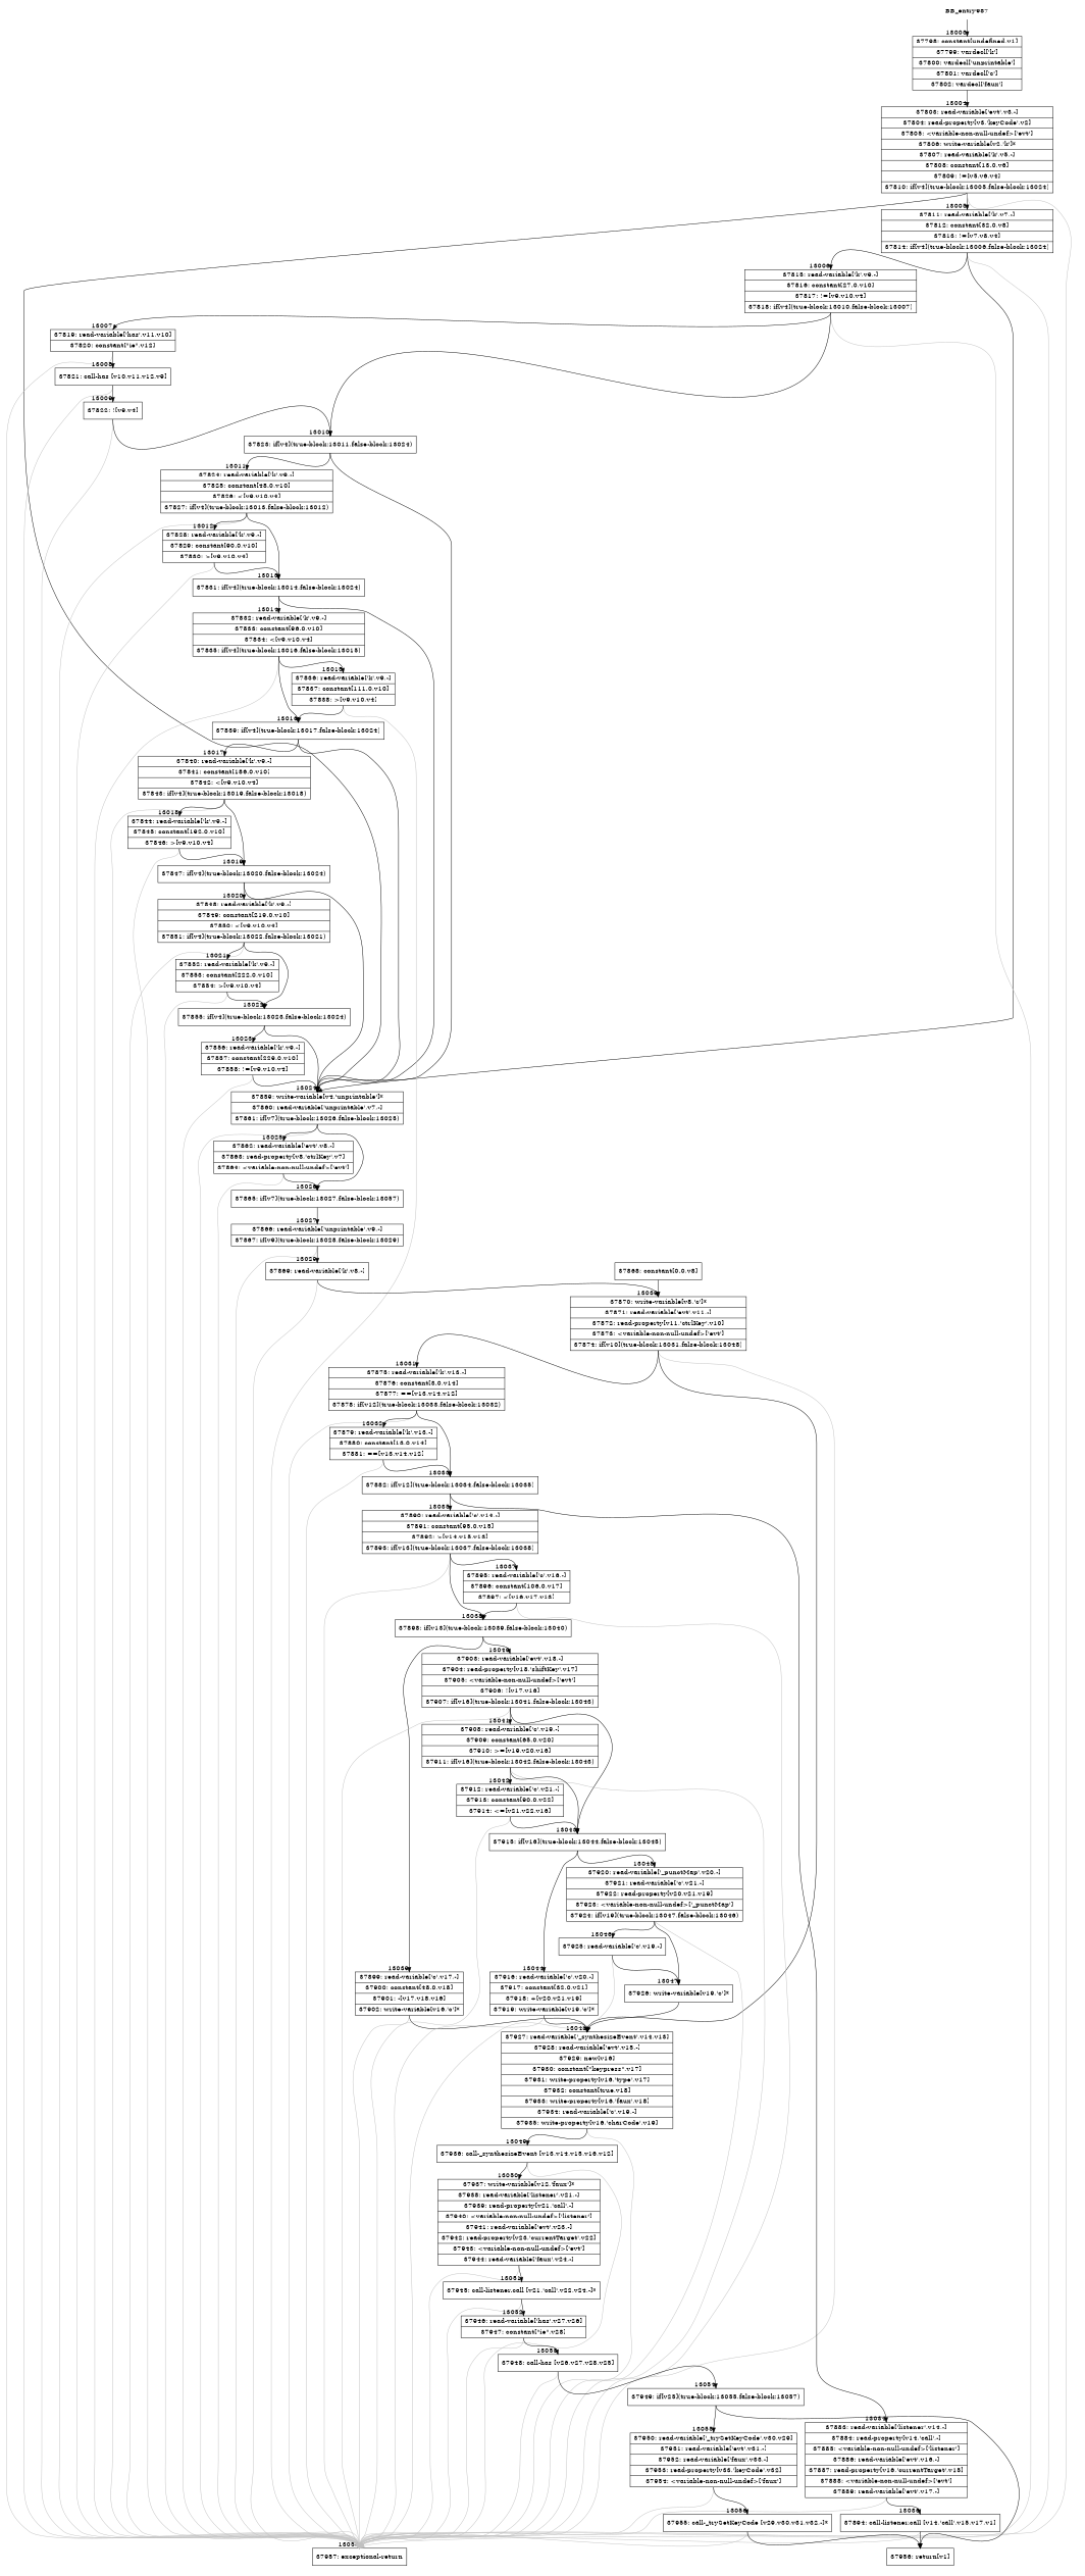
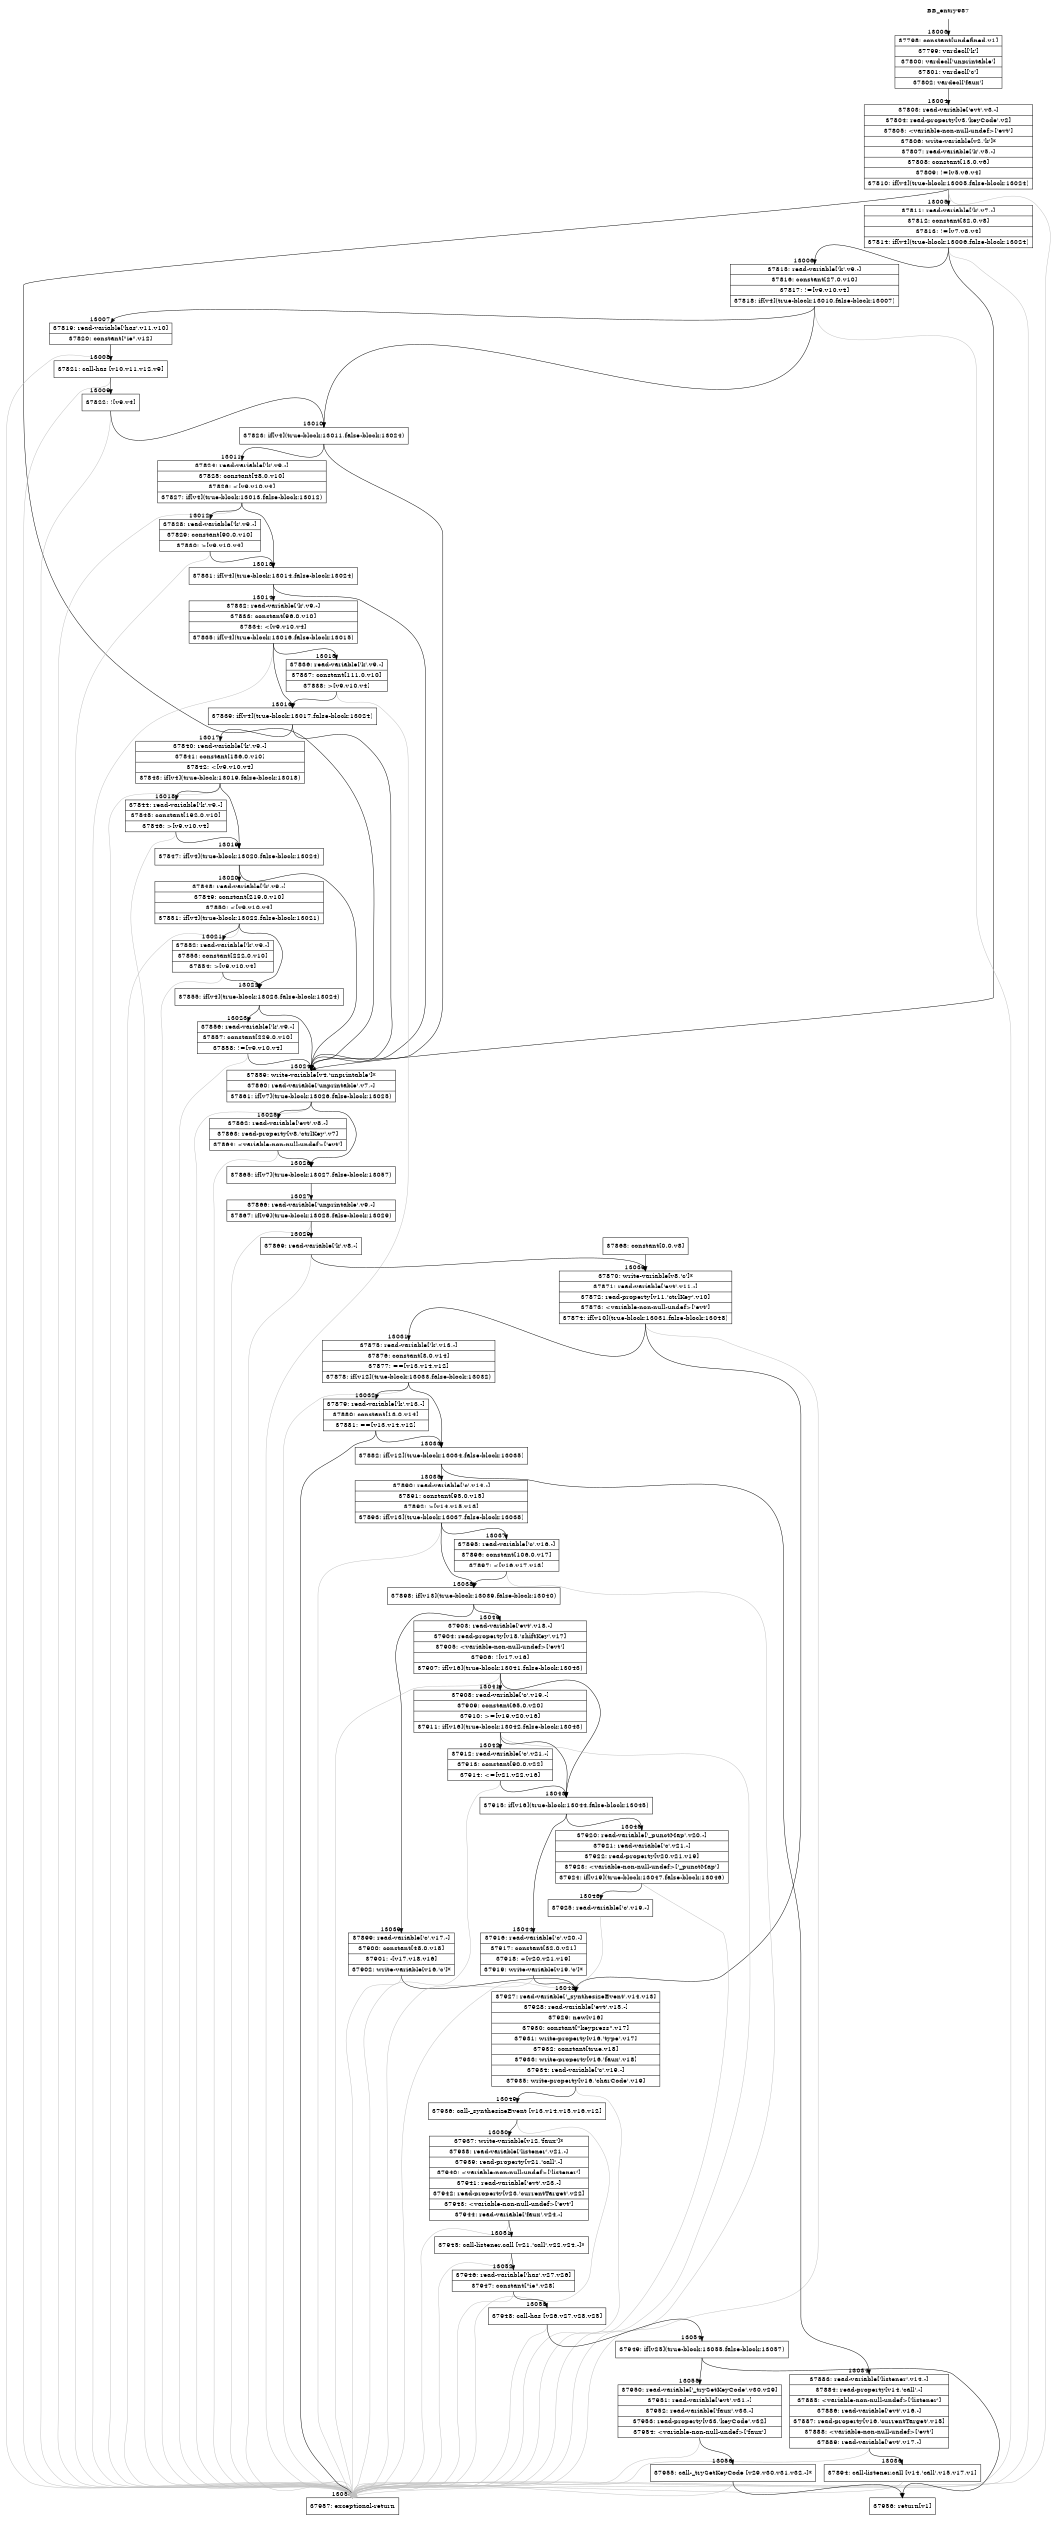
  digraph {
    rankdir=TD
    node [shape=record]
    edge [headport=n tailport=s]
    n1 [label=BB_entry987 shape=none]
    n2 [label="{37798: constant[undefined,v1]|37799: vardecl['k']|37800: vardecl['unprintable']|37801: vardecl['c']|37802: vardecl['faux']}"]
    n3 [label="{37803: read-variable['evt',v3,-]|37804: read-property[v3,'keyCode',v2]|37805: \<variable-non-null-undef\>['evt']|37806: write-variable[v2,'k']*|37807: read-variable['k',v5,-]|37808: constant[13.0,v6]|37809: !=[v5,v6,v4]|37810: if[v4](true-block:13005,false-block:13024)}"]
    n4 [label="{37859: write-variable[v4,'unprintable']*|37860: read-variable['unprintable',v7,-]|37861: if[v7](true-block:13026,false-block:13025)}"]
    n5 [label="{37811: read-variable['k',v7,-]|37812: constant[32.0,v8]|37813: !=[v7,v8,v4]|37814: if[v4](true-block:13006,false-block:13024)}"]
    n6 [label="{37957: exceptional-return}"]
    n7 [label="{37865: if[v7](true-block:13027,false-block:13057)}"]
    n8 [label="{37862: read-variable['evt',v8,-]|37863: read-property[v8,'ctrlKey',v7]|37864: \<variable-non-null-undef\>['evt']}"]
    n9 [label="{37815: read-variable['k',v9,-]|37816: constant[27.0,v10]|37817: !=[v9,v10,v4]|37818: if[v4](true-block:13010,false-block:13007)}"]
    n10 [label="{37866: read-variable['unprintable',v9,-]|37867: if[v9](true-block:13028,false-block:13029)}"]
    n11 [label="{37823: if[v4](true-block:13011,false-block:13024)}"]
    n12 [label="{37819: read-variable['has',v11,v10]|37820: constant[\"ie\",v12]}"]
    n13 [label="{37824: read-variable['k',v9,-]|37825: constant[48.0,v10]|37826: \<[v9,v10,v4]|37827: if[v4](true-block:13013,false-block:13012)}"]
    n14 [label="{37821: call-has [v10,v11,v12,v9]}"]
    n15 [label="{37831: if[v4](true-block:13014,false-block:13024)}"]
    n16 [label="{37828: read-variable['k',v9,-]|37829: constant[90.0,v10]|37830: \>[v9,v10,v4]}"]
    n17 [label="{37822: ![v9,v4]}"]
    n18 [label="{37832: read-variable['k',v9,-]|37833: constant[96.0,v10]|37834: \<[v9,v10,v4]|37835: if[v4](true-block:13016,false-block:13015)}"]
    n19 [label="{37839: if[v4](true-block:13017,false-block:13024)}"]
    n20 [label="{37836: read-variable['k',v9,-]|37837: constant[111.0,v10]|37838: \>[v9,v10,v4]}"]
    n21 [label="{37840: read-variable['k',v9,-]|37841: constant[186.0,v10]|37842: \<[v9,v10,v4]|37843: if[v4](true-block:13019,false-block:13018)}"]
    n22 [label="{37847: if[v4](true-block:13020,false-block:13024)}"]
    n23 [label="{37844: read-variable['k',v9,-]|37845: constant[192.0,v10]|37846: \>[v9,v10,v4]}"]
    n24 [label="{37848: read-variable['k',v9,-]|37849: constant[219.0,v10]|37850: \<[v9,v10,v4]|37851: if[v4](true-block:13022,false-block:13021)}"]
    n25 [label="{37855: if[v4](true-block:13023,false-block:13024)}"]
    n26 [label="{37852: read-variable['k',v9,-]|37853: constant[222.0,v10]|37854: \>[v9,v10,v4]}"]
    n27 [label="{37856: read-variable['k',v9,-]|37857: constant[229.0,v10]|37858: !=[v9,v10,v4]}"]
    n28 [label="{37869: read-variable['k',v8,-]}"]
    n29 [label="{37956: return[v1]}"]
    n30 [label="{37868: constant[0.0,v8]}"]
    n31 [label="{37870: write-variable[v8,'c']*|37871: read-variable['evt',v11,-]|37872: read-property[v11,'ctrlKey',v10]|37873: \<variable-non-null-undef\>['evt']|37874: if[v10](true-block:13031,false-block:13048)}"]
    n32 [label="{37875: read-variable['k',v13,-]|37876: constant[3.0,v14]|37877: ==[v13,v14,v12]|37878: if[v12](true-block:13033,false-block:13032)}"]
    n33 [label="{37927: read-variable['_synthesizeEvent',v14,v13]|37928: read-variable['evt',v15,-]|37929: new[v16]|37930: constant[\"keypress\",v17]|37931: write-property[v16,'type',v17]|37932: constant[true,v18]|37933: write-property[v16,'faux',v18]|37934: read-variable['c',v19,-]|37935: write-property[v16,'charCode',v19]}"]
    n34 [label="{37882: if[v12](true-block:13034,false-block:13035)}"]
    n35 [label="{37879: read-variable['k',v13,-]|37880: constant[13.0,v14]|37881: ==[v13,v14,v12]}"]
    n36 [label="{37936: call-_synthesizeEvent [v13,v14,v15,v16,v12]}"]
    n37 [label="{37883: read-variable['listener',v14,-]|37884: read-property[v14,'call',-]|37885: \<variable-non-null-undef\>['listener']|37886: read-variable['evt',v16,-]|37887: read-property[v16,'currentTarget',v15]|37888: \<variable-non-null-undef\>['evt']|37889: read-variable['evt',v17,-]}"]
    n38 [label="{37890: read-variable['c',v14,-]|37891: constant[95.0,v15]|37892: \>[v14,v15,v13]|37893: if[v13](true-block:13037,false-block:13038)}"]
    n39 [label="{37937: write-variable[v12,'faux']*|37938: read-variable['listener',v21,-]|37939: read-property[v21,'call',-]|37940: \<variable-non-null-undef\>['listener']|37941: read-variable['evt',v23,-]|37942: read-property[v23,'currentTarget',v22]|37943: \<variable-non-null-undef\>['evt']|37944: read-variable['faux',v24,-]}"]
    n40 [label="{37894: call-listener.call [v14,'call',v15,v17,v1]}"]
    n41 [label="{37898: if[v13](true-block:13039,false-block:13040)}"]
    n42 [label="{37895: read-variable['c',v16,-]|37896: constant[106.0,v17]|37897: \<[v16,v17,v13]}"]
    n43 [label="{37899: read-variable['c',v17,-]|37900: constant[48.0,v18]|37901: -[v17,v18,v16]|37902: write-variable[v16,'c']*}"]
    n44 [label="{37903: read-variable['evt',v18,-]|37904: read-property[v18,'shiftKey',v17]|37905: \<variable-non-null-undef\>['evt']|37906: ![v17,v16]|37907: if[v16](true-block:13041,false-block:13043)}"]
    n45 [label="{37915: if[v16](true-block:13044,false-block:13045)}"]
    n46 [label="{37908: read-variable['c',v19,-]|37909: constant[65.0,v20]|37910: \>=[v19,v20,v16]|37911: if[v16](true-block:13042,false-block:13043)}"]
    n47 [label="{37916: read-variable['c',v20,-]|37917: constant[32.0,v21]|37918: +[v20,v21,v19]|37919: write-variable[v19,'c']*}"]
    n48 [label="{37920: read-variable['_punctMap',v20,-]|37921: read-variable['c',v21,-]|37922: read-property[v20,v21,v19]|37923: \<variable-non-null-undef\>['_punctMap']|37924: if[v19](true-block:13047,false-block:13046)}"]
    n49 [label="{37912: read-variable['c',v21,-]|37913: constant[90.0,v22]|37914: \<=[v21,v22,v16]}"]
-   n50 [label="{37926: write-variable[v19,'c']*}"]
    n51 [label="{37925: read-variable['c',v19,-]}"]
    n52 [label="{37945: call-listener.call [v21,'call',v22,v24,-]*}"]
    n53 [label="{37946: read-variable['has',v27,v26]|37947: constant[\"ie\",v28]}"]
    n54 [label="{37948: call-has [v26,v27,v28,v25]}"]
    n55 [label="{37949: if[v25](true-block:13055,false-block:13057)}"]
    n56 [label="{37950: read-variable['_trySetKeyCode',v30,v29]|37951: read-variable['evt',v31,-]|37952: read-variable['faux',v33,-]|37953: read-property[v33,'keyCode',v32]|37954: \<variable-non-null-undef\>['faux']}"]
    n57 [label="{37955: call-_trySetKeyCode [v29,v30,v31,v32,-]*}"]
    n1 -> n2 [headlabel="    13003"]
    n2 -> n3 [headlabel="      13004"]
    n3 -> n4 [headlabel="      13024"]
    n3 -> n5 [headlabel="      13005"]
    n3 -> n6 [color=gray headlabel="      13058"]
    n4 -> n6 [color=gray]
    n4 -> n7 [headlabel="      13026"]
    n4 -> n8 [headlabel="      13025"]
    n5 -> n4
    n5 -> n6 [color=gray]
    n5 -> n9 [headlabel="      13006"]
    n7 -> n10 [headlabel="      13027"]
    n8 -> n6 [color=gray]
    n8 -> n7
    n9 -> n6 [color=gray]
    n9 -> n11 [headlabel="      13010"]
    n9 -> n12 [headlabel="      13007"]
    n10 -> n6 [color=gray]
    n10 -> n28 [headlabel="      13029"]
    n11 -> n4
    n11 -> n13 [headlabel="      13011"]
    n12 -> n6 [color=gray]
    n12 -> n14 [headlabel="      13008"]
    n13 -> n6 [color=gray]
    n13 -> n15 [headlabel="      13013"]
    n13 -> n16 [headlabel="      13012"]
    n14 -> n6 [color=gray]
    n14 -> n17 [headlabel="      13009"]
    n15 -> n4
    n15 -> n18 [headlabel="      13014"]
    n16 -> n6 [color=gray]
    n16 -> n15
    n17 -> n6 [color=gray]
    n17 -> n11
    n18 -> n6 [color=gray]
    n18 -> n19 [headlabel="      13016"]
    n18 -> n20 [headlabel="      13015"]
    n19 -> n4
    n19 -> n21 [headlabel="      13017"]
    n20 -> n6 [color=gray]
    n20 -> n19
    n21 -> n6 [color=gray]
    n21 -> n22 [headlabel="      13019"]
    n21 -> n23 [headlabel="      13018"]
    n22 -> n4
    n22 -> n24 [headlabel="      13020"]
    n23 -> n6 [color=gray]
    n23 -> n22
    n24 -> n6 [color=gray]
    n24 -> n25 [headlabel="      13022"]
    n24 -> n26 [headlabel="      13021"]
    n25 -> n4
    n25 -> n27 [headlabel="      13023"]
    n26 -> n6 [color=gray]
    n26 -> n25
    n27 -> n4
    n27 -> n6 [color=gray]
    n28 -> n6 [color=gray]
    n28 -> n31
    n30 -> n31 [headlabel="      13030"]
    n31 -> n6 [color=gray]
    n31 -> n32 [headlabel="      13031"]
    n31 -> n33 [headlabel="      13048"]
    n32 -> n6 [color=gray]
    n32 -> n34 [headlabel="      13033"]
    n32 -> n35 [headlabel="      13032"]
    n33 -> n6 [color=gray]
    n33 -> n36 [headlabel="      13049"]
    n34 -> n37 [headlabel="      13034"]
    n34 -> n38 [headlabel="      13035"]
-   n35 -> n6 [color=gray]
+   n35 -> n6 [color=black]
    n35 -> n34
    n36 -> n6 [color=gray]
    n36 -> n39 [headlabel="      13050"]
    n37 -> n6 [color=gray]
    n37 -> n40 [headlabel="      13036"]
    n38 -> n6 [color=gray]
    n38 -> n41 [headlabel="      13038"]
    n38 -> n42 [headlabel="      13037"]
    n39 -> n6 [color=gray]
    n39 -> n52 [headlabel="      13051"]
    n40 -> n6 [color=gray]
-   n40 -> n29
    n41 -> n43 [headlabel="      13039"]
    n41 -> n44 [headlabel="      13040"]
    n42 -> n6 [color=gray]
    n42 -> n41
    n43 -> n6 [color=gray]
    n43 -> n33
    n44 -> n6 [color=gray]
    n44 -> n45 [headlabel="      13043"]
    n44 -> n46 [headlabel="      13041"]
    n45 -> n47 [headlabel="      13044"]
    n45 -> n48 [headlabel="      13045"]
    n46 -> n6 [color=gray]
    n46 -> n45
    n46 -> n49 [headlabel="      13042"]
    n47 -> n6 [color=gray]
    n47 -> n33
    n48 -> n6 [color=gray]
-   n48 -> n50 [headlabel="      13047"]
    n48 -> n51 [headlabel="      13046"]
    n49 -> n6 [color=gray]
    n49 -> n45
-   n50 -> n33
    n51 -> n6 [color=gray]
-   n51 -> n50
    n52 -> n6 [color=gray]
    n52 -> n53 [headlabel="      13052"]
    n53 -> n6 [color=gray]
    n53 -> n54 [headlabel="      13053"]
    n54 -> n6 [color=gray]
    n54 -> n55 [headlabel="      13054"]
    n55 -> n29
    n55 -> n56 [headlabel="      13055"]
    n56 -> n6 [color=gray]
    n56 -> n57 [headlabel="      13056"]
    n57 -> n6 [color=gray]
    n57 -> n29
  }
